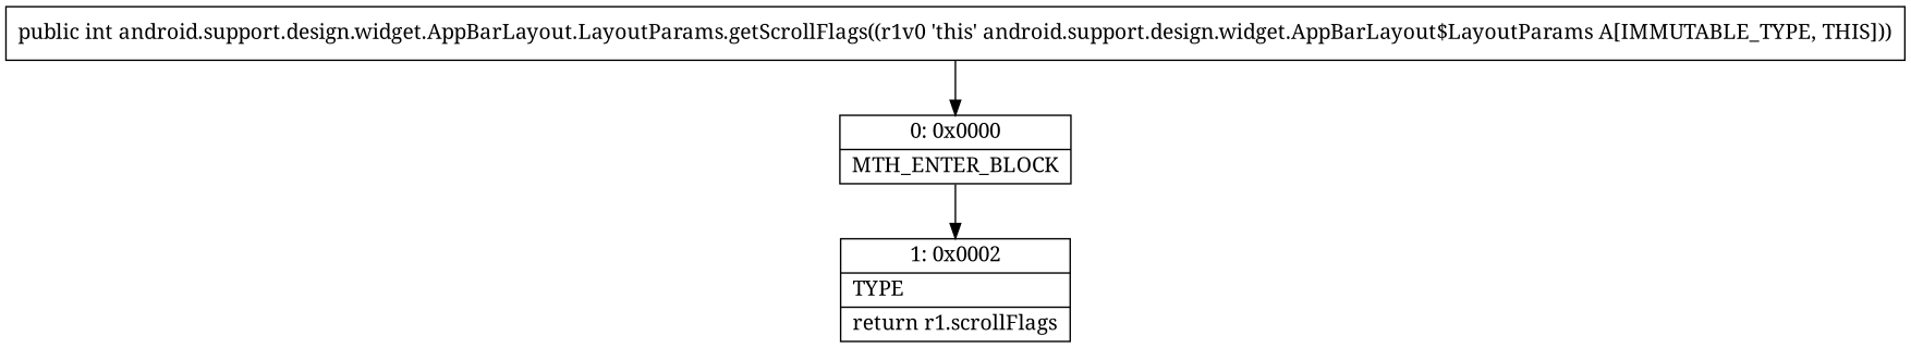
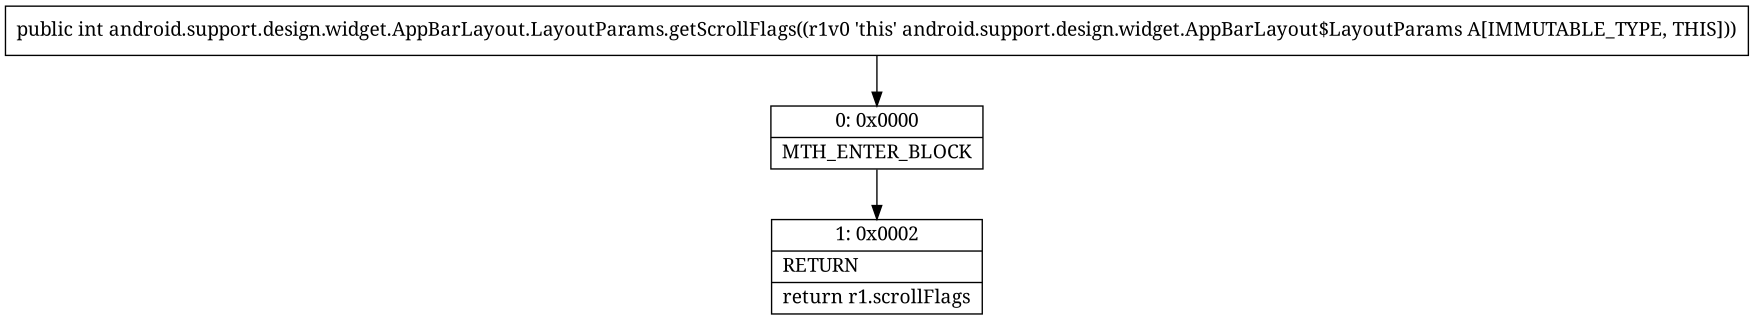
  digraph {
    fontname="Noto Serif"
    node [shape=record fontname="Noto Serif"]
    edge [fontname="Noto Serif"]
    n1 [label="{0\:\ 0x0000|MTH_ENTER_BLOCK\l}"]
-   n2 [label="{1\:\ 0x0002|TYPE\l|return r1.scrollFlags\l}"]
+   n2 [label="{1\:\ 0x0002|RETURN\l|return r1.scrollFlags\l}"]
    n3 [label="{public int android.support.design.widget.AppBarLayout.LayoutParams.getScrollFlags((r1v0 'this' android.support.design.widget.AppBarLayout$LayoutParams A[IMMUTABLE_TYPE, THIS])) }"]
    n1 -> n2
    n3 -> n1
  }
